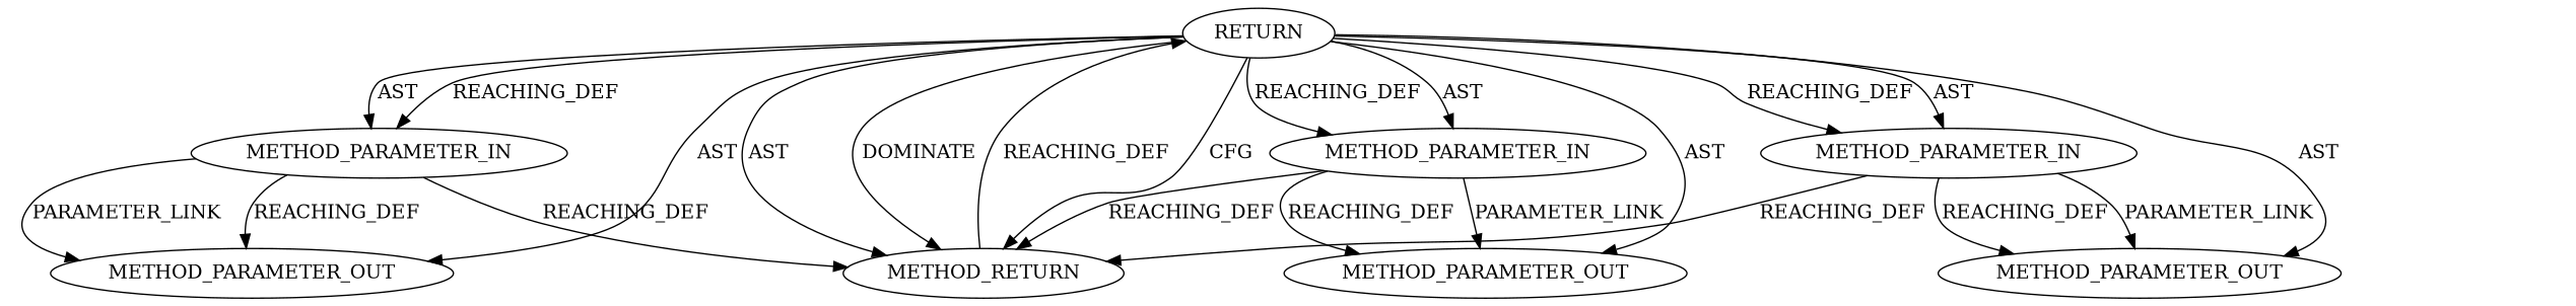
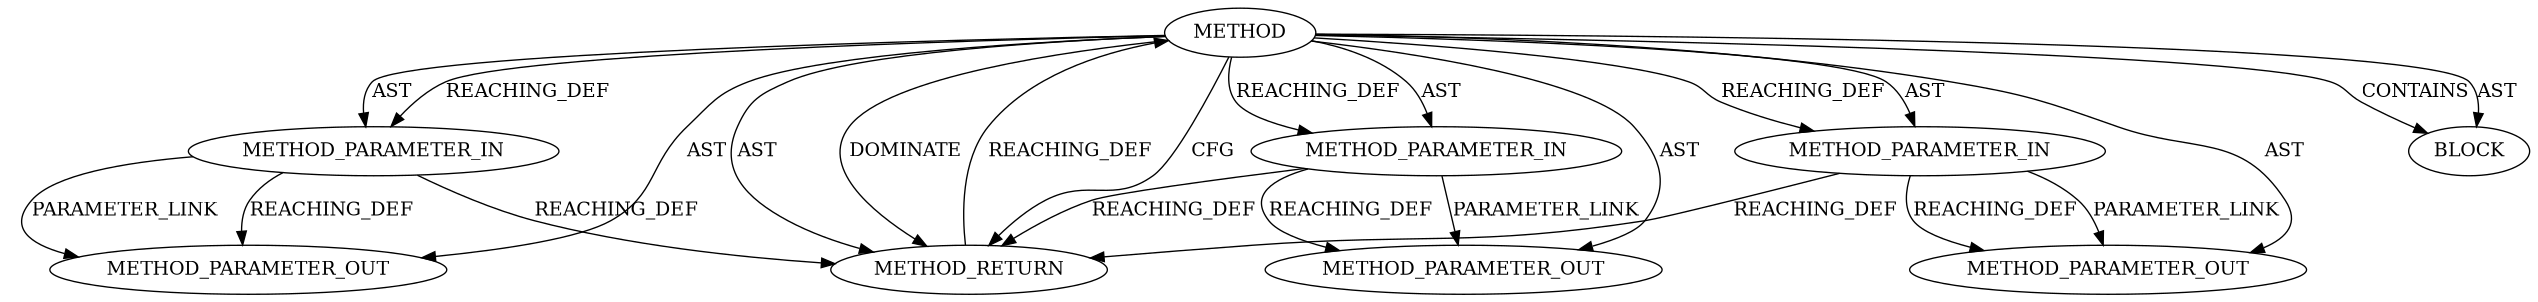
  digraph {
    fontname="DejaVu Serif"
    node [CODE=p3 EVALUATION_STRATEGY=BY_VALUE IS_VARIADIC=false ORDER=2 TYPE_FULL_NAME=ANY fontname="DejaVu Serif"]
    edge [fontname="DejaVu Serif"]
    n1 [INDEX=3 NAME=p3 ORDER=3 label=METHOD_PARAMETER_OUT]
    n2 [CODE=RET label=METHOD_RETURN IS_VARIADIC=""]
-   n3 [AST_PARENT_FULL_NAME="<global>" AST_PARENT_TYPE=NAMESPACE_BLOCK CODE="<empty>" FILENAME="<empty>" FULL_NAME=crypto_alloc_shash IS_EXTERNAL=true NAME=crypto_alloc_shash ORDER=0 label=RETURN EVALUATION_STRATEGY="" IS_VARIADIC="" TYPE_FULL_NAME=""]
+   n3 [AST_PARENT_FULL_NAME="<global>" AST_PARENT_TYPE=NAMESPACE_BLOCK CODE="<empty>" FILENAME="<empty>" FULL_NAME=crypto_alloc_shash IS_EXTERNAL=true NAME=crypto_alloc_shash ORDER=0 label=METHOD EVALUATION_STRATEGY="" IS_VARIADIC="" TYPE_FULL_NAME=""]
    n4 [INDEX=3 NAME=p3 ORDER=3 label=METHOD_PARAMETER_IN]
    n5 [CODE=p1 INDEX=1 NAME=p1 ORDER=1 label=METHOD_PARAMETER_IN]
    n6 [CODE=p1 INDEX=1 NAME=p1 ORDER=1 label=METHOD_PARAMETER_OUT]
    n7 [CODE=p2 INDEX=2 NAME=p2 label=METHOD_PARAMETER_IN]
    n8 [CODE=p2 INDEX=2 NAME=p2 label=METHOD_PARAMETER_OUT]
+   n9 [ARGUMENT_INDEX=1 CODE="<empty>" ORDER=1 label=BLOCK EVALUATION_STRATEGY="" IS_VARIADIC=""]
    n2 -> n3 [label=REACHING_DEF]
    n3 -> n1 [label=AST]
    n3 -> n2 [label=CFG]
    n3 -> n2 [label=AST]
    n3 -> n2 [label=DOMINATE]
    n3 -> n4 [label=REACHING_DEF]
    n3 -> n4 [label=AST]
    n3 -> n5 [label=AST]
    n3 -> n5 [label=REACHING_DEF]
    n3 -> n6 [label=AST]
    n3 -> n7 [label=REACHING_DEF]
    n3 -> n7 [label=AST]
    n3 -> n8 [label=AST]
+   n3 -> n9 [label=CONTAINS]
+   n3 -> n9 [label=AST]
    n4 -> n1 [label=PARAMETER_LINK]
    n4 -> n1 [VARIABLE=p3 label=REACHING_DEF]
    n4 -> n2 [VARIABLE=p3 label=REACHING_DEF]
    n5 -> n2 [VARIABLE=p1 label=REACHING_DEF]
    n5 -> n6 [VARIABLE=p1 label=REACHING_DEF]
    n5 -> n6 [label=PARAMETER_LINK]
    n7 -> n2 [VARIABLE=p2 label=REACHING_DEF]
    n7 -> n8 [VARIABLE=p2 label=REACHING_DEF]
    n7 -> n8 [label=PARAMETER_LINK]
  }
